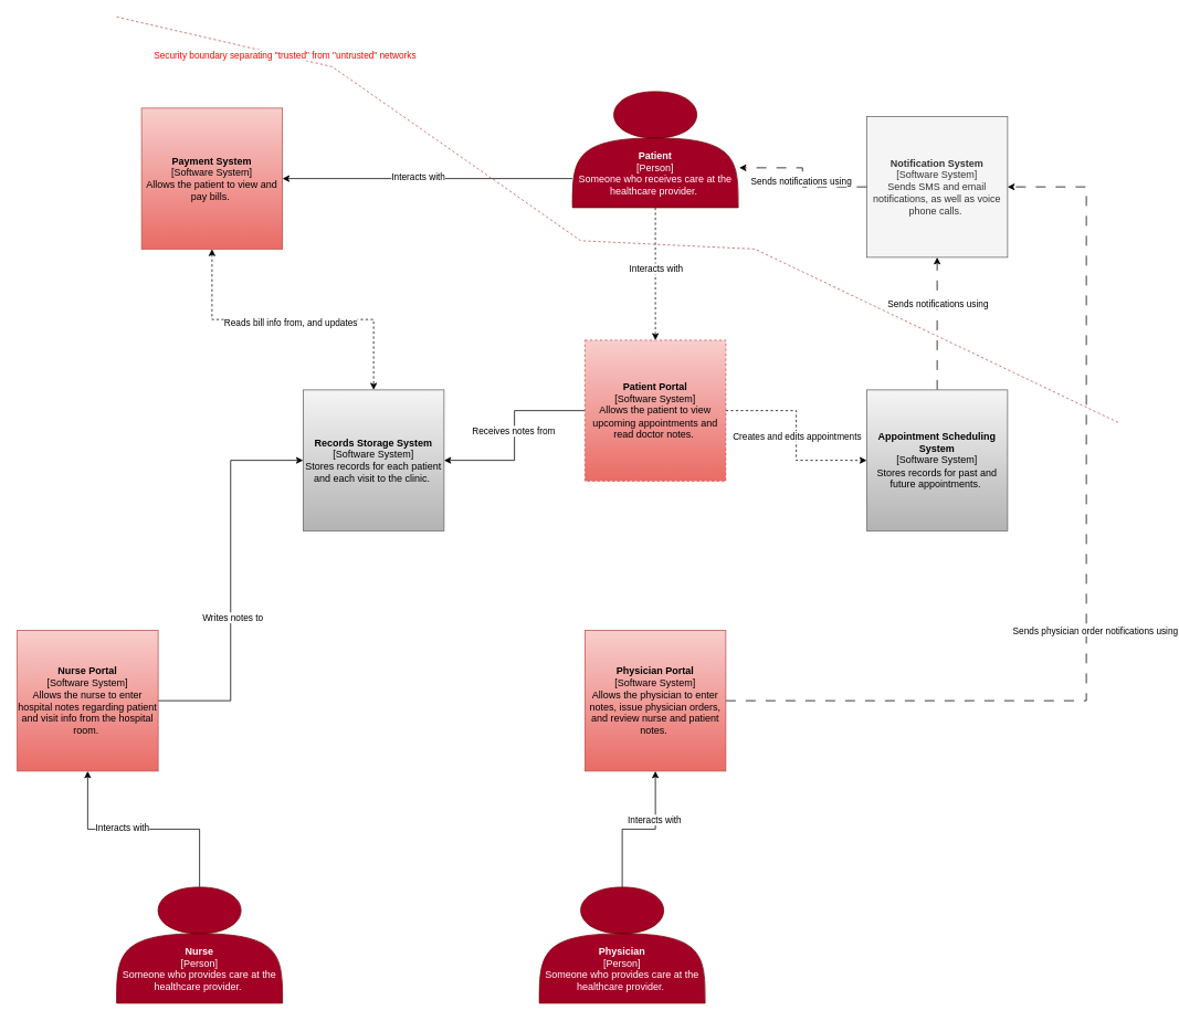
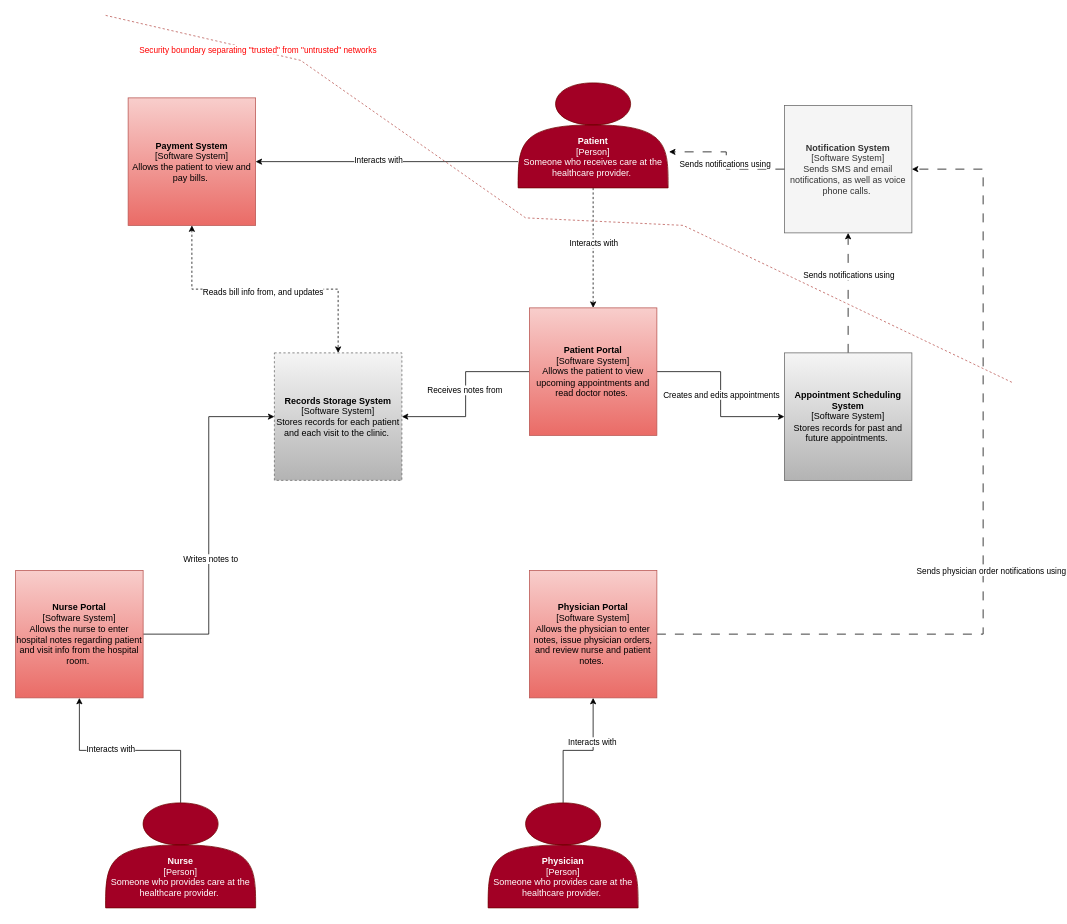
  <mxCell id="0" />
  <mxCell id="1" parent="0" />
  <mxCell id="2" style="edgeStyle=orthogonalEdgeStyle;rounded=0;orthogonalLoop=1;jettySize=auto;html=1;entryX=0.5;entryY=0;entryDx=0;entryDy=0;dashed=1;" parent="1" source="6" target="11" edge="1"><mxGeometry relative="1" as="geometry" /></mxCell>
  <mxCell id="3" value="Interacts with" style="edgeLabel;html=1;align=center;verticalAlign=middle;resizable=0;points=[];" parent="2" vertex="1" connectable="0"><mxGeometry x="-0.086" relative="1" as="geometry"><mxPoint as="offset" /></mxGeometry></mxCell>
  <mxCell id="4" style="edgeStyle=orthogonalEdgeStyle;rounded=0;orthogonalLoop=1;jettySize=auto;html=1;exitX=0;exitY=0.75;exitDx=0;exitDy=0;strokeWidth=1;startArrow=none;startFill=0;" edge="1" parent="1" source="6" target="33"><mxGeometry relative="1" as="geometry" /></mxCell>
  <mxCell id="5" value="Interacts with" style="edgeLabel;html=1;align=center;verticalAlign=middle;resizable=0;points=[];" vertex="1" connectable="0" parent="4"><mxGeometry x="0.067" y="-2" relative="1" as="geometry"><mxPoint as="offset" /></mxGeometry></mxCell>
  <mxCell id="6" value="&lt;br&gt;&lt;br&gt;&lt;br&gt;&lt;br&gt;&lt;b&gt;Patient&lt;/b&gt;&lt;br&gt;[Person]&lt;br&gt;Someone who receives care at the healthcare provider.&amp;nbsp;" style="shape=actor;whiteSpace=wrap;html=1;fillColor=#a20025;strokeColor=#6F0000;fontColor=#ffffff;" parent="1" vertex="1"><mxGeometry x="690" y="110" width="200" height="140" as="geometry" /></mxCell>
  <mxCell id="7" style="edgeStyle=orthogonalEdgeStyle;rounded=0;orthogonalLoop=1;jettySize=auto;html=1;exitX=0;exitY=0.5;exitDx=0;exitDy=0;entryX=1;entryY=0.5;entryDx=0;entryDy=0;" parent="1" source="11" target="12" edge="1"><mxGeometry relative="1" as="geometry" /></mxCell>
  <mxCell id="8" value="Receives notes from" style="edgeLabel;html=1;align=center;verticalAlign=middle;resizable=0;points=[];" parent="7" vertex="1" connectable="0"><mxGeometry x="-0.053" y="-2" relative="1" as="geometry"><mxPoint as="offset" /></mxGeometry></mxCell>
- <mxCell id="9" style="edgeStyle=orthogonalEdgeStyle;rounded=0;orthogonalLoop=1;jettySize=auto;html=1;entryX=0;entryY=0.5;entryDx=0;entryDy=0;dashed=1;" parent="1" source="11" target="15" edge="1"><mxGeometry relative="1" as="geometry" /></mxCell>
+ <mxCell id="9" style="edgeStyle=orthogonalEdgeStyle;rounded=0;orthogonalLoop=1;jettySize=auto;html=1;entryX=0;entryY=0.5;entryDx=0;entryDy=0;" parent="1" source="11" target="15" edge="1"><mxGeometry relative="1" as="geometry" /></mxCell>
  <mxCell id="10" value="Creates and edits appointments" style="edgeLabel;html=1;align=center;verticalAlign=middle;resizable=0;points=[];" parent="9" vertex="1" connectable="0"><mxGeometry relative="1" as="geometry"><mxPoint as="offset" /></mxGeometry></mxCell>
- <mxCell id="11" value="&lt;div style=&quot;&quot;&gt;&lt;b style=&quot;background-color: initial;&quot;&gt;Patient Portal&lt;/b&gt;&lt;/div&gt;[Software System]&lt;br&gt;Allows the patient to view upcoming appointments and read doctor notes.&amp;nbsp;" style="whiteSpace=wrap;html=1;aspect=fixed;fillColor=#f8cecc;strokeColor=#b85450;fillStyle=solid;gradientColor=#ea6b66;dashed=1;" parent="1" vertex="1"><mxGeometry x="705" y="410" width="170" height="170" as="geometry" /></mxCell>
- <mxCell id="12" value="&lt;div style=&quot;&quot;&gt;&lt;b&gt;Records Storage System&lt;/b&gt;&lt;/div&gt;[Software System]&lt;br&gt;Stores records for each patient and each visit to the clinic.&amp;nbsp;" style="whiteSpace=wrap;html=1;aspect=fixed;fillColor=#f5f5f5;fillStyle=solid;strokeColor=#666666;gradientColor=#b3b3b3;" parent="1" vertex="1"><mxGeometry x="365" y="470" width="170" height="170" as="geometry" /></mxCell>
+ <mxCell id="11" value="&lt;div style=&quot;&quot;&gt;&lt;b style=&quot;background-color: initial;&quot;&gt;Patient Portal&lt;/b&gt;&lt;/div&gt;[Software System]&lt;br&gt;Allows the patient to view upcoming appointments and read doctor notes.&amp;nbsp;" style="whiteSpace=wrap;html=1;aspect=fixed;fillColor=#f8cecc;strokeColor=#b85450;fillStyle=solid;gradientColor=#ea6b66;" parent="1" vertex="1"><mxGeometry x="705" y="410" width="170" height="170" as="geometry" /></mxCell>
+ <mxCell id="12" value="&lt;div style=&quot;&quot;&gt;&lt;b&gt;Records Storage System&lt;/b&gt;&lt;/div&gt;[Software System]&lt;br&gt;Stores records for each patient and each visit to the clinic.&amp;nbsp;" style="whiteSpace=wrap;html=1;aspect=fixed;fillColor=#f5f5f5;fillStyle=solid;strokeColor=#666666;gradientColor=#b3b3b3;dashed=1;" parent="1" vertex="1"><mxGeometry x="365" y="470" width="170" height="170" as="geometry" /></mxCell>
  <mxCell id="13" style="edgeStyle=orthogonalEdgeStyle;rounded=0;orthogonalLoop=1;jettySize=auto;html=1;entryX=0.5;entryY=1;entryDx=0;entryDy=0;dashed=1;dashPattern=12 12;" parent="1" source="15" target="16" edge="1"><mxGeometry relative="1" as="geometry" /></mxCell>
  <mxCell id="14" value="Sends notifications using" style="edgeLabel;html=1;align=center;verticalAlign=middle;resizable=0;points=[];" parent="13" vertex="1" connectable="0"><mxGeometry x="0.294" relative="1" as="geometry"><mxPoint as="offset" /></mxGeometry></mxCell>
  <mxCell id="15" value="&lt;div style=&quot;&quot;&gt;&lt;b&gt;Appointment Scheduling System&lt;/b&gt;&lt;/div&gt;[Software System]&lt;br&gt;Stores records for past and future appointments.&amp;nbsp;" style="whiteSpace=wrap;html=1;aspect=fixed;fillColor=#f5f5f5;fillStyle=solid;strokeColor=#666666;gradientColor=#b3b3b3;" parent="1" vertex="1"><mxGeometry x="1045" y="470" width="170" height="170" as="geometry" /></mxCell>
  <mxCell id="16" value="&lt;div style=&quot;&quot;&gt;&lt;b&gt;Notification System&lt;/b&gt;&lt;/div&gt;[Software System]&lt;br&gt;Sends SMS and email notifications, as well as voice phone calls.&amp;nbsp;" style="whiteSpace=wrap;html=1;aspect=fixed;fillColor=#f5f5f5;fillStyle=solid;strokeColor=#666666;fontColor=#333333;" parent="1" vertex="1"><mxGeometry x="1045" y="140" width="170" height="170" as="geometry" /></mxCell>
  <mxCell id="17" style="rounded=0;orthogonalLoop=1;jettySize=auto;html=1;entryX=1.006;entryY=0.657;entryDx=0;entryDy=0;entryPerimeter=0;dashed=1;dashPattern=12 12;jumpStyle=none;edgeStyle=orthogonalEdgeStyle;" parent="1" source="16" target="6" edge="1"><mxGeometry relative="1" as="geometry" /></mxCell>
  <mxCell id="18" value="Sends notifications using" style="edgeLabel;html=1;align=center;verticalAlign=middle;resizable=0;points=[];" parent="17" vertex="1" connectable="0"><mxGeometry x="-0.03" y="2" relative="1" as="geometry"><mxPoint y="1" as="offset" /></mxGeometry></mxCell>
  <mxCell id="19" style="edgeStyle=orthogonalEdgeStyle;rounded=0;orthogonalLoop=1;jettySize=auto;html=1;exitX=1;exitY=0.5;exitDx=0;exitDy=0;entryX=1;entryY=0.5;entryDx=0;entryDy=0;startArrow=none;startFill=0;dashed=1;strokeWidth=1;dashPattern=12 12;" edge="1" parent="1" source="21" target="16"><mxGeometry relative="1" as="geometry"><Array as="points"><mxPoint x="1310" y="845" /><mxPoint x="1310" y="225" /></Array></mxGeometry></mxCell>
  <mxCell id="20" value="Sends physician order notifications using" style="edgeLabel;html=1;align=center;verticalAlign=middle;resizable=0;points=[];" vertex="1" connectable="0" parent="19"><mxGeometry x="0.212" y="1" relative="1" as="geometry"><mxPoint x="11" y="177" as="offset" /></mxGeometry></mxCell>
  <mxCell id="21" value="&lt;div style=&quot;&quot;&gt;&lt;b style=&quot;background-color: initial;&quot;&gt;Physician Portal&lt;/b&gt;&lt;/div&gt;[Software System]&lt;br&gt;Allows the physician to enter notes, issue physician orders, and review nurse and patient notes.&amp;nbsp;" style="whiteSpace=wrap;html=1;aspect=fixed;fillColor=#f8cecc;strokeColor=#b85450;fillStyle=solid;gradientColor=#ea6b66;" vertex="1" parent="1"><mxGeometry x="705" y="760" width="170" height="170" as="geometry" /></mxCell>
  <mxCell id="22" style="edgeStyle=orthogonalEdgeStyle;rounded=0;orthogonalLoop=1;jettySize=auto;html=1;exitX=0.5;exitY=0;exitDx=0;exitDy=0;entryX=0.5;entryY=1;entryDx=0;entryDy=0;strokeWidth=1;startArrow=none;startFill=0;" edge="1" parent="1" source="24" target="21"><mxGeometry relative="1" as="geometry" /></mxCell>
  <mxCell id="23" value="Interacts with" style="edgeLabel;html=1;align=center;verticalAlign=middle;resizable=0;points=[];" vertex="1" connectable="0" parent="22"><mxGeometry x="0.353" y="2" relative="1" as="geometry"><mxPoint as="offset" /></mxGeometry></mxCell>
  <mxCell id="24" value="&lt;br&gt;&lt;br&gt;&lt;br&gt;&lt;br&gt;&lt;b&gt;Physician&lt;/b&gt;&lt;br&gt;[Person]&lt;br&gt;Someone who provides care at the healthcare provider.&amp;nbsp;" style="shape=actor;whiteSpace=wrap;html=1;fillColor=#a20025;strokeColor=#6F0000;fontColor=#ffffff;" vertex="1" parent="1"><mxGeometry x="650" y="1070" width="200" height="140" as="geometry" /></mxCell>
  <mxCell id="25" style="edgeStyle=orthogonalEdgeStyle;rounded=0;orthogonalLoop=1;jettySize=auto;html=1;exitX=0.5;exitY=0;exitDx=0;exitDy=0;entryX=0.5;entryY=1;entryDx=0;entryDy=0;strokeWidth=1;startArrow=none;startFill=0;" edge="1" parent="1" source="27" target="30"><mxGeometry relative="1" as="geometry" /></mxCell>
  <mxCell id="26" value="Interacts with" style="edgeLabel;html=1;align=center;verticalAlign=middle;resizable=0;points=[];" vertex="1" connectable="0" parent="25"><mxGeometry x="0.191" y="-2" relative="1" as="geometry"><mxPoint as="offset" /></mxGeometry></mxCell>
  <mxCell id="27" value="&lt;br&gt;&lt;br&gt;&lt;br&gt;&lt;br&gt;&lt;b&gt;Nurse&lt;br&gt;&lt;/b&gt;[Person]&lt;br&gt;Someone who provides care at the healthcare provider.&amp;nbsp;" style="shape=actor;whiteSpace=wrap;html=1;fillColor=#a20025;strokeColor=#6F0000;fontColor=#ffffff;" vertex="1" parent="1"><mxGeometry x="140" y="1070" width="200" height="140" as="geometry" /></mxCell>
  <mxCell id="28" style="edgeStyle=orthogonalEdgeStyle;rounded=0;orthogonalLoop=1;jettySize=auto;html=1;exitX=1;exitY=0.5;exitDx=0;exitDy=0;entryX=0;entryY=0.5;entryDx=0;entryDy=0;strokeWidth=1;startArrow=none;startFill=0;" edge="1" parent="1" source="30" target="12"><mxGeometry relative="1" as="geometry" /></mxCell>
  <mxCell id="29" value="Writes notes to" style="edgeLabel;html=1;align=center;verticalAlign=middle;resizable=0;points=[];" vertex="1" connectable="0" parent="28"><mxGeometry x="-0.19" y="-2" relative="1" as="geometry"><mxPoint as="offset" /></mxGeometry></mxCell>
  <mxCell id="30" value="&lt;div style=&quot;&quot;&gt;&lt;b style=&quot;background-color: initial;&quot;&gt;Nurse Portal&lt;/b&gt;&lt;/div&gt;[Software System]&lt;br&gt;Allows the nurse to enter hospital notes regarding patient and visit info from the hospital room.&amp;nbsp;" style="whiteSpace=wrap;html=1;aspect=fixed;fillColor=#f8cecc;strokeColor=#b85450;fillStyle=solid;gradientColor=#ea6b66;" vertex="1" parent="1"><mxGeometry x="20" y="760" width="170" height="170" as="geometry" /></mxCell>
  <mxCell id="31" style="edgeStyle=orthogonalEdgeStyle;rounded=0;orthogonalLoop=1;jettySize=auto;html=1;exitX=0.5;exitY=1;exitDx=0;exitDy=0;entryX=0.5;entryY=0;entryDx=0;entryDy=0;strokeWidth=1;startArrow=classic;startFill=1;dashed=1;" edge="1" parent="1" source="33" target="12"><mxGeometry relative="1" as="geometry" /></mxCell>
  <mxCell id="32" value="Reads bill info from, and updates" style="edgeLabel;html=1;align=center;verticalAlign=middle;resizable=0;points=[];" vertex="1" connectable="0" parent="31"><mxGeometry x="0.087" y="-3" relative="1" as="geometry"><mxPoint x="-19" as="offset" /></mxGeometry></mxCell>
  <mxCell id="33" value="&lt;div style=&quot;&quot;&gt;&lt;b style=&quot;background-color: initial;&quot;&gt;Payment System&lt;/b&gt;&lt;/div&gt;[Software System]&lt;br&gt;Allows the patient to view and pay bills.&amp;nbsp;" style="whiteSpace=wrap;html=1;aspect=fixed;fillColor=#f8cecc;strokeColor=#b85450;fillStyle=solid;gradientColor=#ea6b66;" vertex="1" parent="1"><mxGeometry x="170" y="130" width="170" height="170" as="geometry" /></mxCell>
  <mxCell id="34" value="" style="endArrow=none;dashed=1;html=1;rounded=0;strokeWidth=1;fillColor=#f8cecc;strokeColor=#b85450;" edge="1" parent="1"><mxGeometry width="50" height="50" relative="1" as="geometry"><mxPoint x="140" y="20" as="sourcePoint" /><mxPoint x="1350" y="510" as="targetPoint" /><Array as="points"><mxPoint x="400" y="80" /><mxPoint x="700" y="290" /><mxPoint x="910" y="300" /></Array></mxGeometry></mxCell>
  <mxCell id="35" value="Security boundary separating &quot;trusted&quot; from &quot;untrusted&quot; networks" style="edgeLabel;html=1;align=center;verticalAlign=middle;resizable=0;points=[];fontColor=#FF0000;" vertex="1" connectable="0" parent="34"><mxGeometry x="-0.687" y="1" relative="1" as="geometry"><mxPoint as="offset" /></mxGeometry></mxCell>
